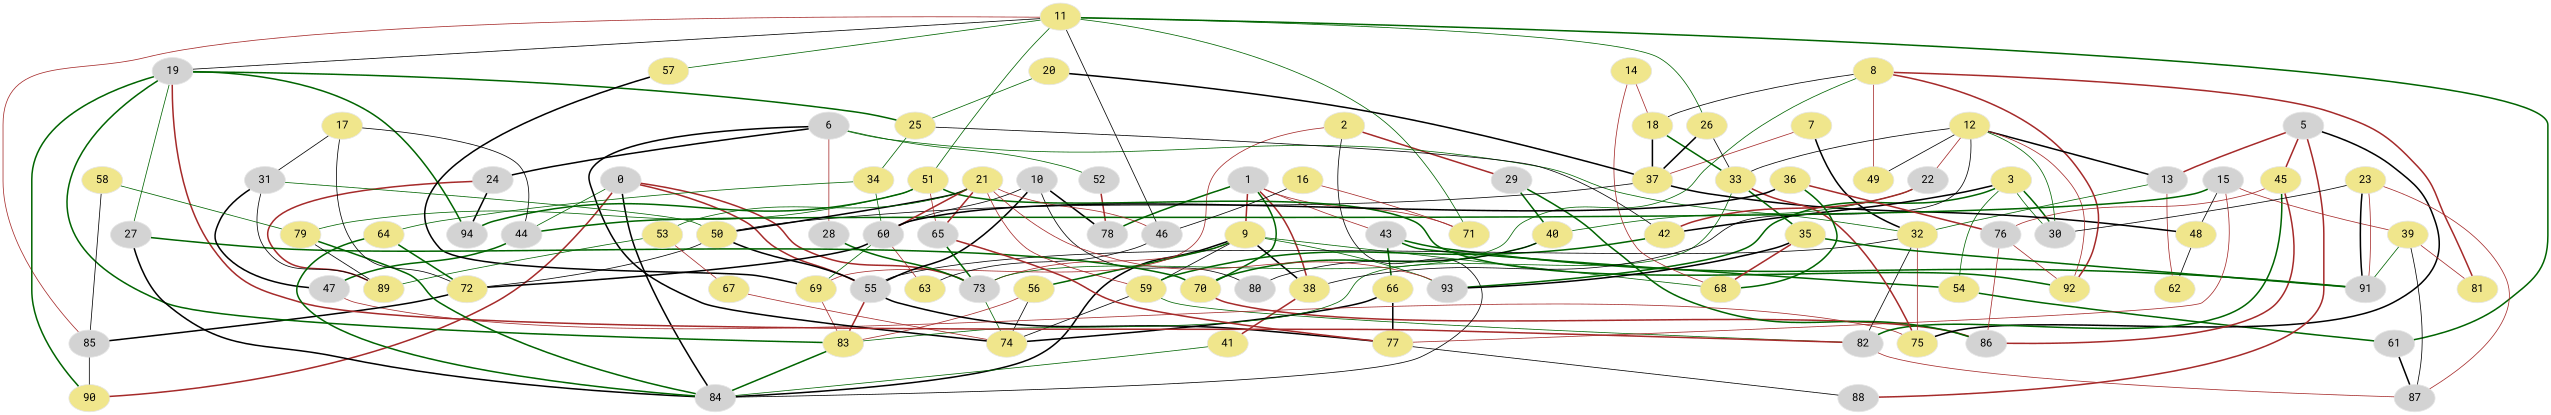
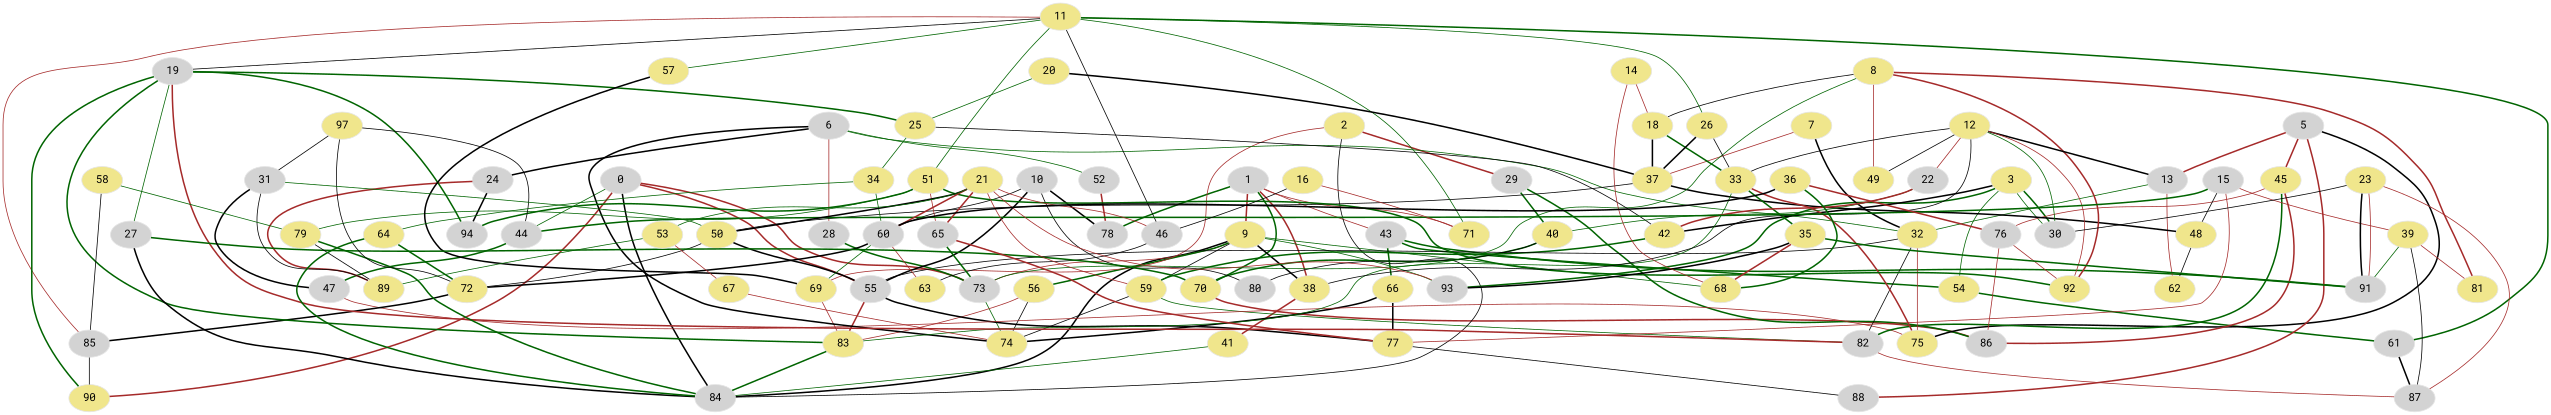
  graph {
    fontname="Roboto Mono"
    node [color=gray90 fillcolor=khaki fontname="Roboto Mono" style=filled]
    edge [color=darkgreen fontname="Roboto Mono" style=solid]
    1 [fillcolor=lightgrey]
    9
    38
    43 [fillcolor=lightgrey]
    70
    71
    78 [fillcolor=lightgrey]
    84 [fillcolor=lightgrey]
    93 [fillcolor=lightgrey]
    73 [fillcolor=lightgrey]
    56
    59
    68
    41
    54
    91 [fillcolor=lightgrey]
    66
    86 [fillcolor=lightgrey]
    29 [fillcolor=lightgrey]
    2
    69
    40
    83
    30 [fillcolor=lightgrey]
    3
    42
    61 [fillcolor=lightgrey]
    n28 [fillcolor=lightgrey label=0]
    44 [fillcolor=lightgrey]
    55 [fillcolor=lightgrey]
    90
    47 [fillcolor=lightgrey]
    77
    74
    5 [fillcolor=lightgrey]
    13 [fillcolor=lightgrey]
    45
    75
    88 [fillcolor=lightgrey]
    32
    62
    82 [fillcolor=lightgrey]
    76 [fillcolor=lightgrey]
    6 [fillcolor=lightgrey]
    24 [fillcolor=lightgrey]
    28 [fillcolor=lightgrey]
    52 [fillcolor=lightgrey]
    94 [fillcolor=lightgrey]
    89
    7
    37
    48
    50
    8
    18
    49
    81
    92
    33
    10 [fillcolor=lightgrey]
    60 [fillcolor=lightgrey]
    80 [fillcolor=lightgrey]
    72
    63
    11
    19 [fillcolor=lightgrey]
    26
    46 [fillcolor=lightgrey]
    51
    57
    85 [fillcolor=lightgrey]
    25
    27 [fillcolor=lightgrey]
    65 [fillcolor=lightgrey]
    79
    87 [fillcolor=lightgrey]
    12
    22 [fillcolor=lightgrey]
    35
    14
    15 [fillcolor=lightgrey]
    39
    16
-   17
+   17 [label=97]
    31 [fillcolor=lightgrey]
    34
    20
    21
    53
    67
    23
    64
    36
    58
    1 -- 9 [color=brown style=bold]
    1 -- 38 [color=brown style=bold]
    1 -- 43 [color=brown]
    1 -- 70 [style=bold]
    1 -- 71 [color=brown]
    1 -- 78 [style=bold]
    9 -- 38 [color=black style=bold]
    9 -- 84 [color=black style=bold]
    9 -- 93
    9 -- 73 [color=brown]
    9 -- 56 [style=bold]
    9 -- 59 [color=black]
    9 -- 68
    38 -- 41 [color=brown style=bold]
    43 -- 54 [style=bold]
    43 -- 91 [style=bold]
    43 -- 66 [style=bold]
    70 -- 86 [color=brown style=bold]
    73 -- 74
    56 -- 83 [color=brown]
    56 -- 74 [color=black]
    59 -- 74 [color=black]
    59 -- 82
    41 -- 84
    54 -- 61 [style=bold]
    66 -- 77 [color=black style=bold]
    66 -- 74 [color=black style=bold]
    29 -- 86 [style=bold]
    29 -- 40 [style=bold]
    2 -- 84 [color=black]
    2 -- 29 [color=brown style=bold]
    2 -- 69 [color=brown]
    69 -- 83 [color=brown]
    40 -- 70 [style=bold]
    40 -- 80 [color=black]
    83 -- 84 [style=bold]
    3 -- 93 [style=bold]
    3 -- 54
    3 -- 30
    3 -- 30 [style=bold]
    3 -- 42 [color=black style=bold]
    42 -- 59 [style=bold]
    61 -- 87 [color=black style=bold]
    n28 -- 84 [color=black style=bold]
    n28 -- 73 [color=brown style=bold]
    n28 -- 44
    n28 -- 55 [color=brown style=bold]
    n28 -- 90 [color=brown style=bold]
    44 -- 47 [style=bold]
    55 -- 83 [color=brown style=bold]
    55 -- 77 [color=black style=bold]
    47 -- 75 [color=brown]
    77 -- 88 [color=black]
    5 -- 13 [color=brown style=bold]
    5 -- 45 [color=brown style=bold]
    5 -- 75 [color=black style=bold]
    5 -- 88 [color=brown style=bold]
    13 -- 32
    13 -- 62 [color=brown]
    45 -- 86 [color=brown style=bold]
    45 -- 82 [style=bold]
    45 -- 76 [color=brown]
    32 -- 55 [color=black]
    32 -- 75 [color=brown]
    32 -- 82 [color=black]
    82 -- 87 [color=brown]
    76 -- 86 [color=brown]
    76 -- 92 [color=brown]
    6 -- 74 [color=black style=bold]
    6 -- 32
    6 -- 24 [color=black style=bold]
    6 -- 28 [color=brown]
    6 -- 52
    24 -- 94 [color=black style=bold]
    24 -- 89 [color=brown style=bold]
    28 -- 73 [style=bold]
    52 -- 78 [color=brown style=bold]
    7 -- 32 [color=black style=bold]
    7 -- 37 [color=brown]
    37 -- 48 [color=black style=bold]
    37 -- 50 [color=black]
    48 -- 62 [color=black]
    50 -- 55 [color=black style=bold]
    50 -- 72 [color=black]
    8 -- 73
    8 -- 18 [color=black]
    8 -- 49 [color=brown]
    8 -- 81 [color=brown style=bold]
    8 -- 92 [color=brown style=bold]
    18 -- 37 [color=black style=bold]
    18 -- 33 [style=bold]
    33 -- 83
    33 -- 75 [color=brown style=bold]
    33 -- 35 [style=bold]
    10 -- 78 [color=black style=bold]
    10 -- 55 [color=black style=bold]
    10 -- 60 [color=black]
    10 -- 80 [color=black]
    60 -- 69
    60 -- 72 [color=black style=bold]
    60 -- 63 [color=brown]
    72 -- 85 [color=black style=bold]
    11 -- 71
    11 -- 61 [style=bold]
    11 -- 19 [color=black]
    11 -- 26
    11 -- 46 [color=black]
    11 -- 51
    11 -- 57
    11 -- 85 [color=brown]
    19 -- 83 [style=bold]
    19 -- 90 [style=bold]
    19 -- 82 [color=brown style=bold]
    19 -- 94 [style=bold]
    19 -- 25 [style=bold]
    19 -- 27
    26 -- 37 [color=black style=bold]
    26 -- 33 [color=black]
    46 -- 63 [color=black]
    51 -- 94 [style=bold]
    51 -- 92 [style=bold]
    51 -- 65 [color=brown]
    51 -- 79
    57 -- 69 [color=black style=bold]
    85 -- 90 [color=black]
    25 -- 42 [color=black]
    25 -- 34
    27 -- 70 [style=bold]
    27 -- 84 [color=black style=bold]
    65 -- 73 [style=bold]
    65 -- 77 [color=brown style=bold]
    79 -- 84 [style=bold]
    79 -- 89 [color=black]
    12 -- 38 [color=black]
    12 -- 30
    12 -- 13 [color=black style=bold]
    12 -- 49 [color=black]
    12 -- 92 [color=brown]
    12 -- 33 [color=black]
    12 -- 22 [color=brown]
    22 -- 40
    22 -- 42 [color=brown style=bold]
    35 -- 93 [color=black style=bold]
    35 -- 68 [color=brown style=bold]
    35 -- 91 [style=bold]
    14 -- 68 [color=brown]
    14 -- 18 [color=brown]
    15 -- 44 [style=bold]
    15 -- 77 [color=brown]
    15 -- 48 [color=black]
    15 -- 39 [color=brown]
    39 -- 91
    39 -- 81 [color=brown]
    39 -- 87 [color=black]
    16 -- 71 [color=brown]
    16 -- 46 [color=black]
    17 -- 44 [color=black]
    17 -- 72 [color=black]
    17 -- 31 [color=black]
    31 -- 47 [color=black style=bold]
    31 -- 89 [color=black]
    31 -- 50
    34 -- 60
    34 -- 64
    20 -- 37 [color=black style=bold]
    20 -- 25
    21 -- 93 [color=brown]
    21 -- 59 [color=brown]
    21 -- 50 [color=black style=bold]
    21 -- 60 [color=brown style=bold]
    21 -- 46 [color=brown]
    21 -- 65 [color=brown style=bold]
    21 -- 53
    53 -- 89
    53 -- 67 [color=brown]
    67 -- 74 [color=brown]
    23 -- 91 [color=black style=bold]
    23 -- 91 [color=brown]
    23 -- 30 [color=black]
    23 -- 87 [color=brown]
    64 -- 84 [style=bold]
    64 -- 72 [style=bold]
    36 -- 68 [style=bold]
    36 -- 76 [color=brown style=bold]
    36 -- 60 [color=black style=bold]
    58 -- 85 [color=black]
    58 -- 79
  }
